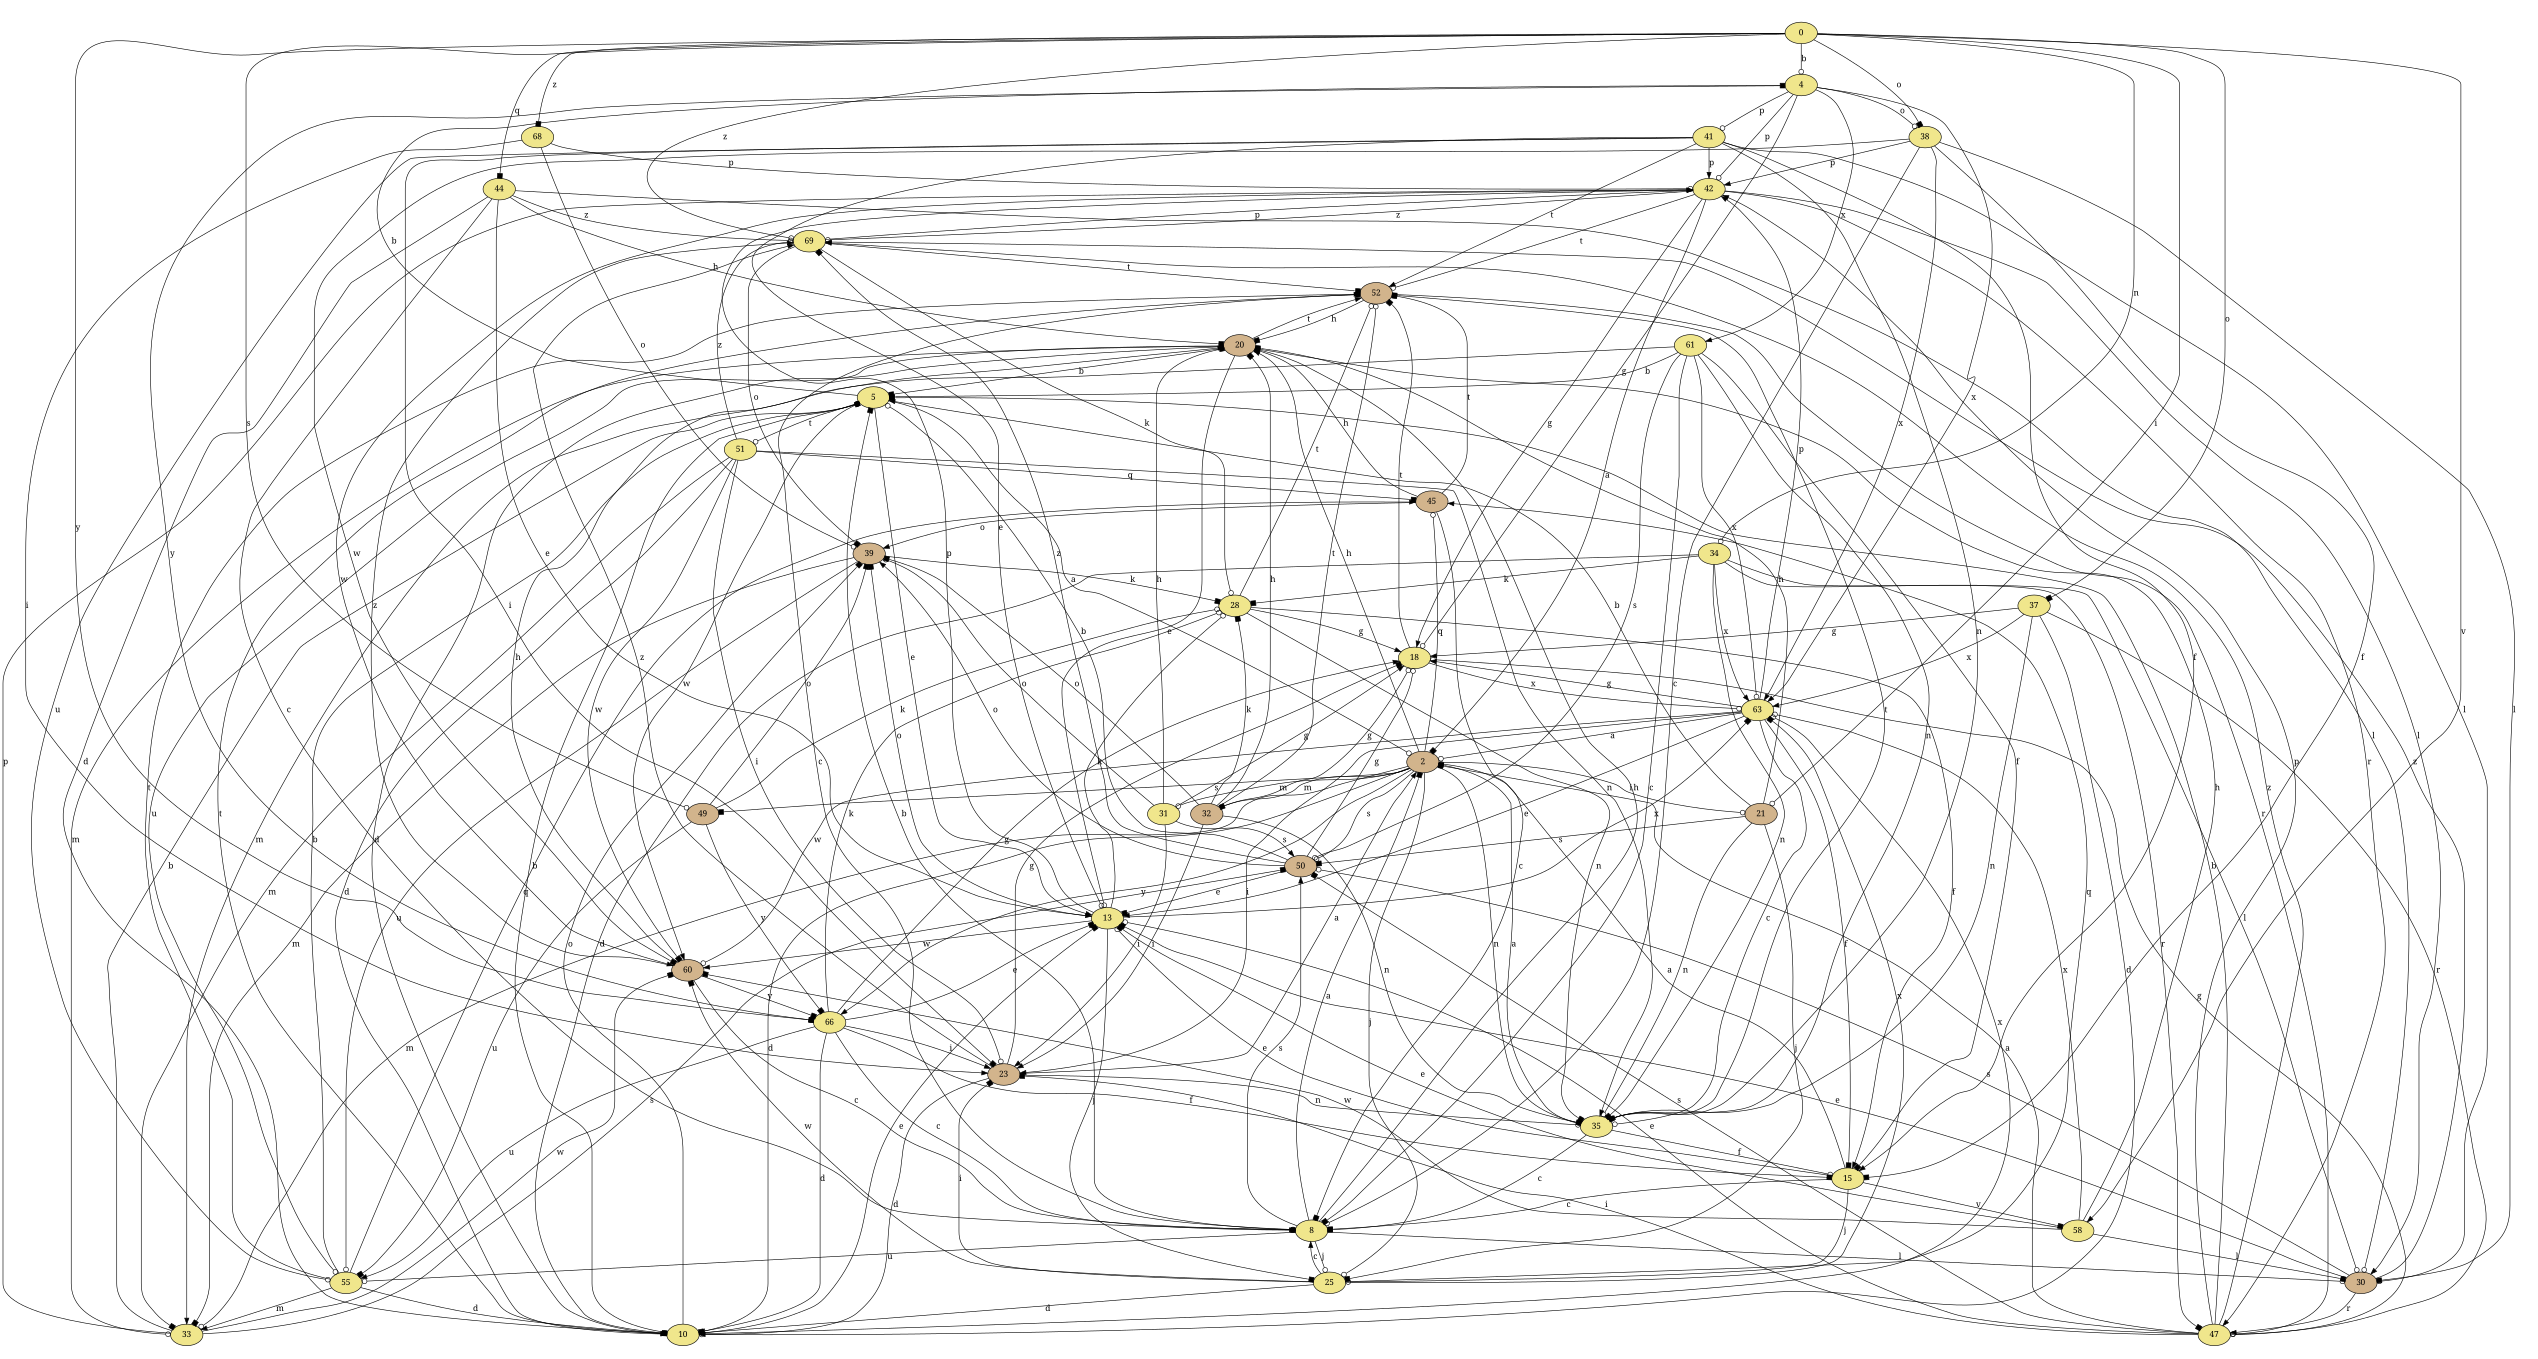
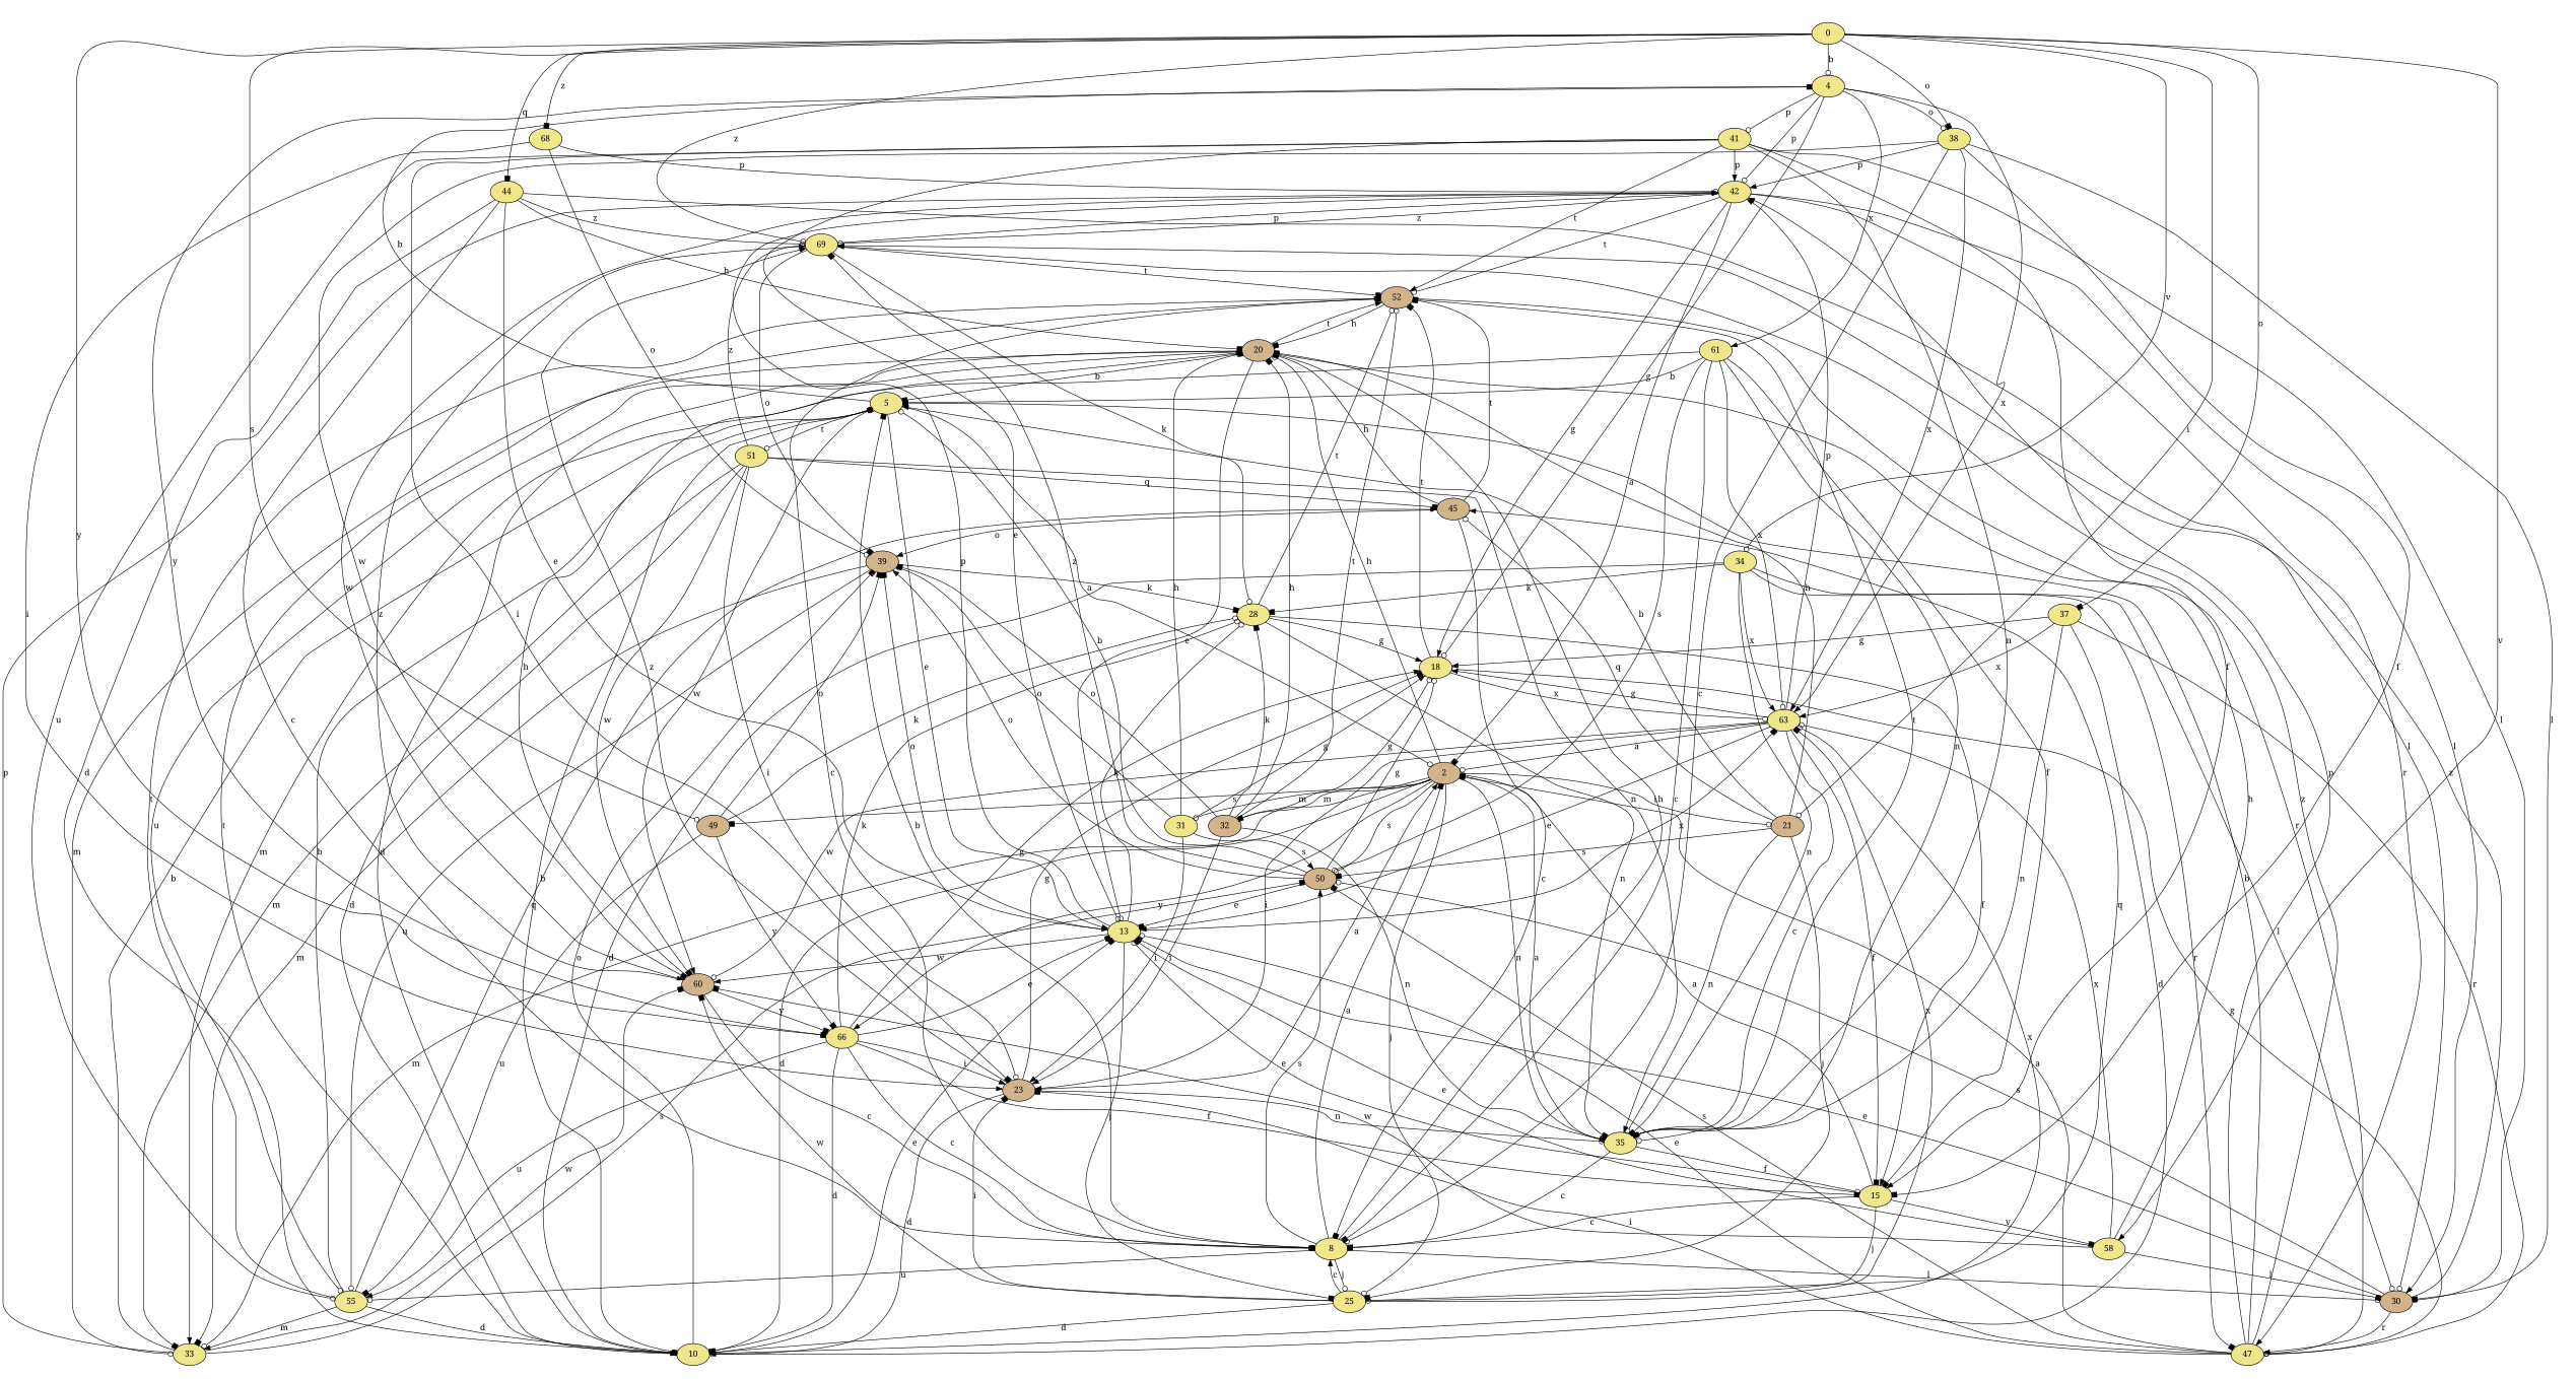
  strict digraph {
    fontname="Noto Serif"
    node [fillcolor=khaki fontname="Noto Serif" style=filled]
    edge [arrowhead=box fontname="Noto Serif"]
    0
    4
    21 [fillcolor=tan]
    34
    37
    38
    44
    49 [fillcolor=tan]
    58
    66
    68
    69
    18
    41
    42
    61
    63
    20 [fillcolor=tan]
    25
    35
    50 [fillcolor=tan]
    5
    10
    30 [fillcolor=tan]
    28
    47
    60 [fillcolor=tan]
    8
    15
    13
    55
    39 [fillcolor=tan]
    23 [fillcolor=tan]
    52 [fillcolor=tan]
    2 [fillcolor=tan]
    31
    32 [fillcolor=tan]
    33
    45 [fillcolor=tan]
    51
    0 -> 4 [arrowhead=odot label=b]
    0 -> 21 [arrowhead=odot label=i]
-   0 -> 34 [arrowhead=odot label=n]
+   0 -> 34 [arrowhead=odot label=v]
    0 -> 37 [label=o]
    0 -> 38 [label=o]
    0 -> 44 [label=q]
    0 -> 49 [arrowhead=odot label=s]
    0 -> 58 [arrowhead=normal label=v]
    0 -> 66 [label=y]
    0 -> 68 [label=z]
    0 -> 69 [arrowhead=odot label=z]
    4 -> 38 [arrowhead=odot label=o]
    4 -> 66 [label=y]
    4 -> 18 [arrowhead=odot label=g]
    4 -> 41 [arrowhead=odot label=p]
    4 -> 42 [arrowhead=odot label=p]
    4 -> 61 [arrowhead=normal label=x]
    4 -> 63 [arrowhead=normal label=x]
    21 -> 20 [label=h]
    21 -> 25 [label=j]
    21 -> 35 [arrowhead=odot label=n]
    21 -> 50 [label=s]
    21 -> 5 [arrowhead=normal label=b]
    34 -> 63 [arrowhead=normal label=x]
    34 -> 35 [label=n]
    34 -> 10 [label=d]
    34 -> 30 [arrowhead=odot label=l]
    34 -> 28 [label=k]
    34 -> 47 [label=r]
    37 -> 18 [arrowhead=normal label=g]
    37 -> 63 [arrowhead=normal label=x]
    37 -> 35 [arrowhead=normal label=n]
    37 -> 10 [arrowhead=odot label=d]
    37 -> 47 [arrowhead=odot label=r]
    38 -> 42 [arrowhead=normal label=p]
    38 -> 63 [arrowhead=normal label=x]
    38 -> 30 [label=l]
    38 -> 60 [label=w]
    38 -> 8 [arrowhead=odot label=c]
    38 -> 15 [label=f]
    44 -> 69 [arrowhead=odot label=z]
    44 -> 20 [label=h]
    44 -> 10 [label=d]
    44 -> 30 [arrowhead=odot label=l]
    44 -> 8 [arrowhead=odot label=c]
    44 -> 13 [arrowhead=normal label=e]
    49 -> 66 [label=y]
    49 -> 28 [arrowhead=odot label=k]
    49 -> 55 [label=u]
    49 -> 39 [label=o]
    58 -> 63 [arrowhead=odot label=x]
    58 -> 20 [arrowhead=odot label=h]
    58 -> 30 [label=l]
    58 -> 60 [label=w]
    58 -> 13 [label=e]
    66 -> 18 [arrowhead=normal label=g]
    66 -> 10 [arrowhead=normal label=d]
    66 -> 28 [arrowhead=odot label=k]
    66 -> 8 [label=c]
    66 -> 15 [label=f]
    66 -> 13 [label=e]
    66 -> 55 [arrowhead=normal label=u]
    66 -> 23 [arrowhead=normal label=i]
    68 -> 42 [arrowhead=odot label=p]
    68 -> 39 [arrowhead=odot label=o]
    68 -> 23 [arrowhead=normal label=i]
    69 -> 42 [arrowhead=normal label=p]
    69 -> 28 [arrowhead=odot label=k]
    69 -> 39 [label=o]
    69 -> 52 [label=t]
    18 -> 63 [arrowhead=odot label=x]
    18 -> 52 [label=t]
    41 -> 42 [arrowhead=normal label=p]
    41 -> 35 [label=n]
    41 -> 30 [arrowhead=odot label=l]
    41 -> 15 [arrowhead=normal label=f]
    41 -> 13 [arrowhead=odot label=e]
    41 -> 55 [arrowhead=odot label=u]
    41 -> 23 [label=i]
    41 -> 52 [arrowhead=normal label=t]
    42 -> 69 [arrowhead=odot label=z]
    42 -> 18 [arrowhead=normal label=g]
    42 -> 30 [arrowhead=normal label=l]
    42 -> 47 [arrowhead=normal label=r]
    42 -> 60 [arrowhead=normal label=w]
    42 -> 52 [arrowhead=odot label=t]
    42 -> 2 [label=a]
    61 -> 63 [arrowhead=odot label=x]
    61 -> 35 [arrowhead=odot label=n]
    61 -> 50 [arrowhead=odot label=s]
    61 -> 5 [label=b]
    61 -> 8 [label=c]
    61 -> 15 [label=f]
    61 -> 33 [arrowhead=normal label=m]
    63 -> 18 [arrowhead=normal label=g]
    63 -> 42 [arrowhead=normal label=p]
    63 -> 35 [arrowhead=odot label=c]
    63 -> 60 [arrowhead=odot label=w]
    63 -> 15 [label=f]
    63 -> 13 [arrowhead=normal label=e]
    63 -> 23 [arrowhead=normal label=i]
    63 -> 2 [arrowhead=odot label=a]
    20 -> 5 [label=b]
    20 -> 10 [arrowhead=normal label=d]
    20 -> 13 [arrowhead=odot label=e]
    20 -> 55 [arrowhead=odot label=u]
    20 -> 52 [arrowhead=normal label=t]
    20 -> 33 [arrowhead=odot label=m]
    25 -> 63 [label=x]
    25 -> 10 [arrowhead=odot label=d]
    25 -> 60 [label=w]
    25 -> 8 [arrowhead=normal label=c]
    25 -> 23 [label=i]
    25 -> 45 [arrowhead=normal label=q]
    35 -> 8 [label=c]
    35 -> 15 [arrowhead=odot label=f]
    35 -> 52 [label=t]
    35 -> 2 [label=a]
    50 -> 69 [label=z]
    50 -> 18 [arrowhead=odot label=g]
    50 -> 5 [arrowhead=odot label=b]
    50 -> 13 [label=e]
    50 -> 39 [arrowhead=normal label=o]
    5 -> 4 [label=b]
    5 -> 60 [arrowhead=normal label=w]
    5 -> 13 [arrowhead=normal label=e]
    5 -> 2 [arrowhead=odot label=a]
    5 -> 51 [arrowhead=odot label=t]
    10 -> 63 [arrowhead=odot label=x]
    10 -> 5 [arrowhead=odot label=b]
    10 -> 13 [label=e]
    10 -> 39 [label=o]
    10 -> 52 [label=t]
    30 -> 69 [arrowhead=normal label=z]
    30 -> 50 [arrowhead=odot label=s]
    30 -> 47 [arrowhead=normal label=r]
    30 -> 13 [label=e]
    28 -> 18 [arrowhead=normal label=g]
    28 -> 35 [label=n]
    28 -> 15 [arrowhead=normal label=f]
    28 -> 52 [arrowhead=odot label=t]
    47 -> 69 [arrowhead=normal label=z]
    47 -> 18 [arrowhead=odot label=g]
    47 -> 42 [arrowhead=normal label=p]
    47 -> 50 [label=s]
    47 -> 5 [label=b]
    47 -> 13 [arrowhead=odot label=e]
    47 -> 23 [label=i]
    47 -> 2 [label=a]
    60 -> 66 [label=y]
    60 -> 69 [arrowhead=normal label=z]
    60 -> 20 [arrowhead=normal label=h]
    60 -> 8 [arrowhead=normal label=c]
    8 -> 20 [label=h]
    8 -> 25 [arrowhead=odot label=j]
    8 -> 50 [arrowhead=normal label=s]
    8 -> 5 [label=b]
    8 -> 30 [arrowhead=odot label=l]
    8 -> 55 [arrowhead=odot label=u]
    8 -> 2 [label=a]
    15 -> 58 [label=v]
    15 -> 25 [arrowhead=odot label=j]
    15 -> 8 [label=c]
    15 -> 13 [arrowhead=odot label=e]
    15 -> 2 [arrowhead=odot label=a]
    13 -> 42 [arrowhead=normal label=p]
    13 -> 63 [label=x]
    13 -> 25 [label=j]
    13 -> 28 [arrowhead=odot label=k]
    13 -> 60 [arrowhead=normal label=w]
    13 -> 39 [label=o]
    55 -> 5 [arrowhead=odot label=b]
    55 -> 10 [arrowhead=odot label=d]
    55 -> 52 [arrowhead=normal label=t]
    55 -> 33 [arrowhead=normal label=m]
    55 -> 45 [arrowhead=normal label=q]
    39 -> 28 [label=k]
    39 -> 55 [arrowhead=odot label=u]
    39 -> 33 [label=m]
    23 -> 69 [arrowhead=normal label=z]
    23 -> 18 [label=g]
    23 -> 35 [arrowhead=odot label=n]
    23 -> 10 [arrowhead=normal label=d]
    23 -> 2 [arrowhead=normal label=a]
    52 -> 20 [label=h]
    52 -> 47 [arrowhead=odot label=r]
    52 -> 8 [arrowhead=odot label=c]
    2 -> 21 [arrowhead=odot label=i]
    2 -> 49 [label=s]
    2 -> 66 [arrowhead=normal label=y]
-   2 -> 20 [arrowhead=normal label=h]
+   2 -> 20 [arrowhead=odot label=h]
    2 -> 25 [arrowhead=odot label=j]
    2 -> 35 [arrowhead=odot label=n]
    2 -> 50 [arrowhead=odot label=s]
    2 -> 10 [label=d]
    2 -> 31 [arrowhead=odot label=m]
    2 -> 32 [label=m]
    2 -> 33 [arrowhead=odot label=m]
-   2 -> 45 [arrowhead=odot label=q]
+   21 -> 45 [arrowhead=odot label=q]
    31 -> 18 [arrowhead=normal label=g]
    31 -> 20 [label=h]
    31 -> 50 [arrowhead=normal label=s]
    31 -> 39 [arrowhead=odot label=o]
    31 -> 23 [arrowhead=normal label=i]
    32 -> 18 [arrowhead=odot label=g]
    32 -> 20 [label=h]
    32 -> 35 [label=n]
    32 -> 28 [label=k]
    32 -> 39 [label=o]
    32 -> 23 [arrowhead=normal label=i]
    32 -> 52 [arrowhead=odot label=t]
    33 -> 42 [arrowhead=normal label=p]
    33 -> 50 [label=s]
    33 -> 5 [label=b]
    33 -> 60 [label=w]
    45 -> 20 [label=h]
    45 -> 8 [label=c]
    45 -> 39 [arrowhead=normal label=o]
    45 -> 52 [label=t]
    51 -> 69 [arrowhead=odot label=z]
    51 -> 35 [arrowhead=normal label=n]
    51 -> 10 [arrowhead=normal label=d]
    51 -> 60 [label=w]
    51 -> 23 [arrowhead=odot label=i]
    51 -> 33 [label=m]
    51 -> 45 [label=q]
  }
